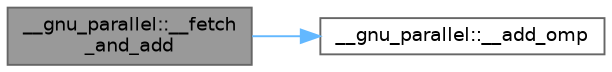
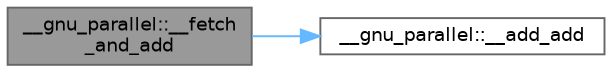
  digraph {
    rankdir=LR
    node [fontname=Helvetica fontsize=10 shape=box style=filled]
    n1 [color=gray40 fillcolor=grey60 fontcolor=black height=0.2 label="__gnu_parallel::__fetch\l_and_add" width=0.4]
-   n2 [color=grey40 fillcolor=white height=0.2 label="__gnu_parallel::__add_omp" width=0.4]
+   n2 [color=grey40 fillcolor=white height=0.2 label="__gnu_parallel::__add_add" width=0.4]
    n1 -> n2 [color=steelblue1 fontname=Helvetica fontsize=10 labelfontname=Helvetica labelfontsize=10 style=solid]
  }
